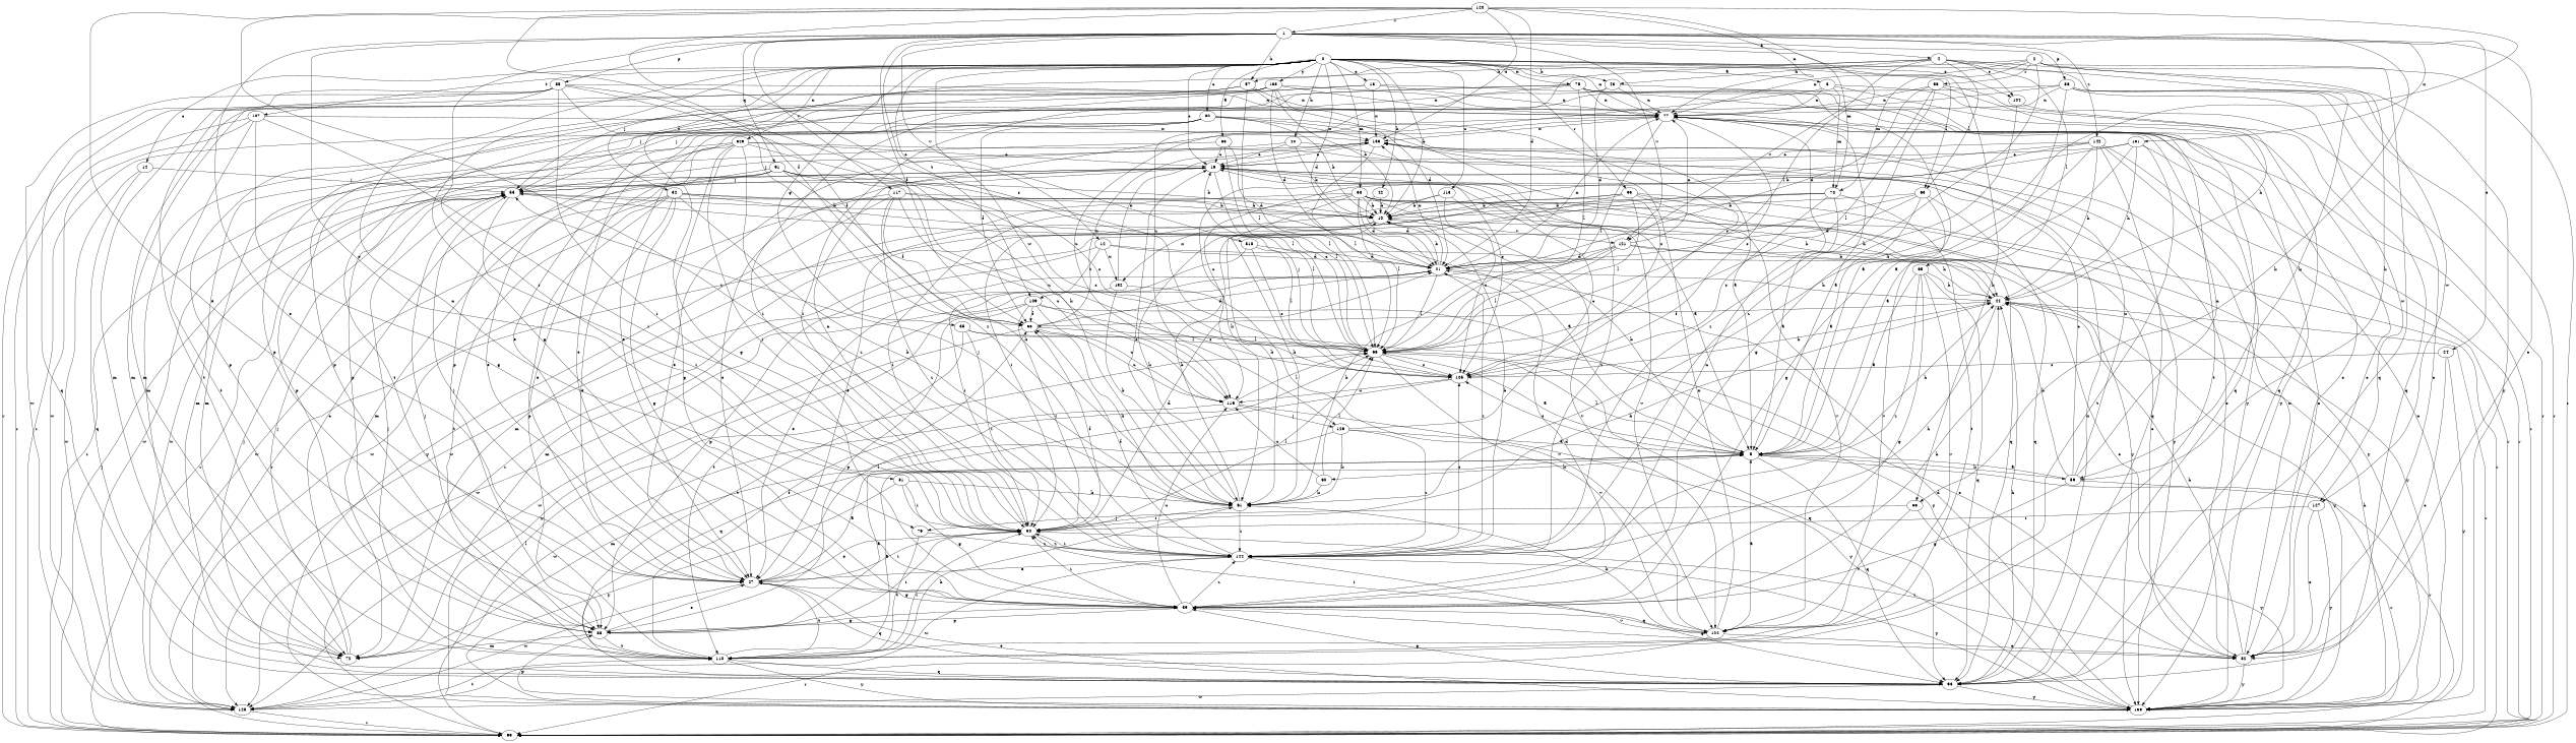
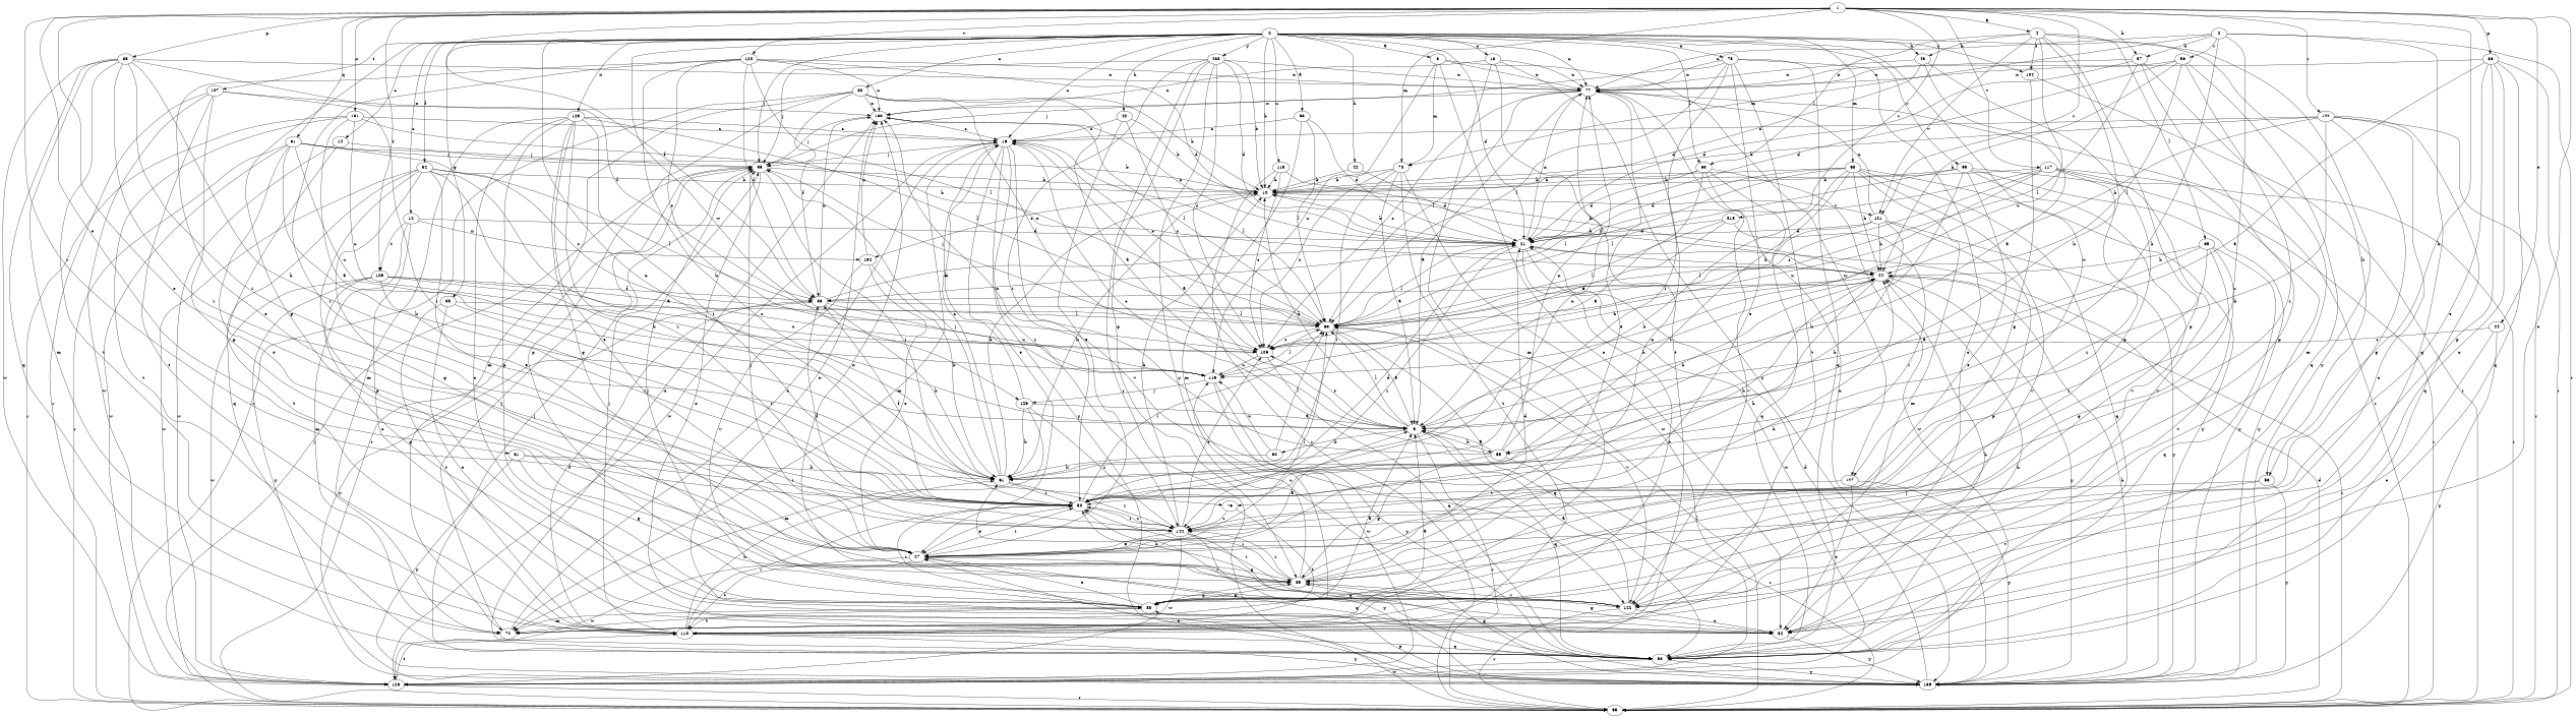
  strict digraph {
    0
    3
    10
    12
    13
    14
    16
    21
    32
    35
    39
    40
    42
    43
    53
    55
    56
    63
    68
    75
    76
    77
    80
    95
    104
    107
    113
    126
    127
-   129 [label=629]
-   138
+   129
+   138 [label=438]
    70
    82
    116
    121
    61
    132
    109
    72
    110
    133
    139
    93
    128
    27
    144
    5
    66
    122
    44
    88
    50
    105
    99
    33
    1
    4
    24
    57
    81
    85
    86
    91
    117
    n65 [label=818]
    120
    131
    142
    59
    65
    2
    96
    60
    0 -> 3 [label=a]
    0 -> 10 [label=b]
    0 -> 12 [label=c]
    0 -> 13 [label=c]
    0 -> 14 [label=c]
    0 -> 16 [label=c]
    0 -> 21 [label=d]
    0 -> 32 [label=f]
    0 -> 35 [label=g]
    0 -> 39 [label=g]
    0 -> 40 [label=h]
    0 -> 42 [label=h]
    0 -> 43 [label=h]
    0 -> 53 [label=a]
    0 -> 55 [label=j]
    0 -> 56 [label=k]
    0 -> 63 [label=l]
    0 -> 68 [label=m]
    0 -> 75 [label=n]
    0 -> 76 [label=n]
    0 -> 77 [label=n]
    0 -> 80 [label=o]
    0 -> 95 [label=r]
    0 -> 104 [label=s]
    0 -> 107 [label=t]
    0 -> 113 [label=u]
    0 -> 126 [label=w]
    0 -> 127 [label=w]
    0 -> 129 [label=x]
    0 -> 138 [label=y]
    3 -> 77 [label=n]
    3 -> 127 [label=w]
    3 -> 70 [label=m]
    3 -> 82 [label=o]
    3 -> 116 [label=u]
    10 -> 121 [label=v]
    10 -> 61 [label=k]
    10 -> 132 [label=x]
    12 -> 21 [label=d]
    12 -> 82 [label=o]
    12 -> 132 [label=x]
    12 -> 109 [label=t]
    12 -> 72 [label=m]
    13 -> 77 [label=n]
    13 -> 72 [label=m]
    13 -> 110 [label=t]
    13 -> 133 [label=x]
    13 -> 139 [label=y]
    14 -> 55 [label=j]
    14 -> 93 [label=q]
    14 -> 128 [label=w]
    16 -> 55 [label=j]
    16 -> 72 [label=m]
    16 -> 139 [label=y]
    16 -> 128 [label=w]
    16 -> 27 [label=e]
    16 -> 144 [label=z]
    16 -> 5 [label=a]
    16 -> 66 [label=l]
    16 -> 122 [label=v]
    21 -> 10 [label=b]
    21 -> 77 [label=n]
    21 -> 110 [label=t]
    21 -> 133 [label=x]
    21 -> 128 [label=w]
    21 -> 144 [label=z]
    21 -> 66 [label=l]
    21 -> 44 [label=h]
    32 -> 10 [label=b]
    32 -> 39 [label=g]
    32 -> 61 [label=k]
    32 -> 110 [label=t]
    32 -> 128 [label=w]
    32 -> 27 [label=e]
    32 -> 5 [label=a]
    32 -> 66 [label=l]
    32 -> 88 [label=p]
    35 -> 82 [label=o]
    35 -> 110 [label=t]
    35 -> 66 [label=l]
    35 -> 50 [label=i]
    39 -> 21 [label=d]
    39 -> 77 [label=n]
    39 -> 116 [label=u]
    39 -> 144 [label=z]
    39 -> 122 [label=v]
    39 -> 44 [label=h]
    39 -> 88 [label=p]
    39 -> 50 [label=i]
    40 -> 10 [label=b]
    40 -> 16 [label=c]
    40 -> 27 [label=e]
    40 -> 105 [label=s]
    42 -> 10 [label=b]
    42 -> 21 [label=d]
    43 -> 21 [label=d]
    43 -> 77 [label=n]
    43 -> 5 [label=a]
    43 -> 88 [label=p]
    53 -> 16 [label=c]
    53 -> 21 [label=d]
    53 -> 72 [label=m]
    53 -> 66 [label=l]
    55 -> 10 [label=b]
    55 -> 82 [label=o]
    55 -> 50 [label=i]
    55 -> 99 [label=r]
    56 -> 76 [label=j]
    56 -> 139 [label=y]
    56 -> 122 [label=v]
    63 -> 10 [label=b]
    63 -> 21 [label=d]
    63 -> 93 [label=q]
    63 -> 128 [label=w]
    63 -> 5 [label=a]
    63 -> 122 [label=v]
    68 -> 10 [label=b]
    68 -> 21 [label=d]
    68 -> 61 [label=k]
    68 -> 72 [label=m]
    68 -> 139 [label=y]
    68 -> 93 [label=q]
    68 -> 66 [label=l]
    68 -> 122 [label=v]
    68 -> 44 [label=h]
    68 -> 50 [label=i]
    75 -> 55 [label=j]
    75 -> 77 [label=n]
    75 -> 82 [label=o]
    75 -> 110 [label=t]
    75 -> 93 [label=q]
    75 -> 27 [label=e]
    75 -> 66 [label=l]
    75 -> 50 [label=i]
    76 -> 110 [label=t]
    76 -> 144 [label=z]
    77 -> 133 [label=x]
    77 -> 27 [label=e]
    77 -> 5 [label=a]
    77 -> 66 [label=l]
    77 -> 105 [label=s]
    77 -> 99 [label=r]
    80 -> 10 [label=b]
    80 -> 72 [label=m]
    80 -> 133 [label=x]
    80 -> 5 [label=a]
    80 -> 88 [label=p]
    80 -> 105 [label=s]
    80 -> 99 [label=r]
    80 -> 33 [label=f]
    95 -> 10 [label=b]
    95 -> 61 [label=k]
    95 -> 139 [label=y]
    95 -> 27 [label=e]
    95 -> 66 [label=l]
    95 -> 122 [label=v]
    95 -> 99 [label=r]
    104 -> 39 [label=g]
    104 -> 99 [label=r]
    107 -> 39 [label=g]
    107 -> 110 [label=t]
    107 -> 133 [label=x]
    107 -> 128 [label=w]
    107 -> 50 [label=i]
    107 -> 99 [label=r]
    113 -> 10 [label=b]
    113 -> 44 [label=h]
    113 -> 105 [label=s]
    113 -> 99 [label=r]
    126 -> 16 [label=c]
    126 -> 61 [label=k]
    126 -> 72 [label=m]
    126 -> 144 [label=z]
    126 -> 5 [label=a]
    127 -> 82 [label=o]
    127 -> 139 [label=y]
    127 -> 50 [label=i]
    129 -> 16 [label=c]
    129 -> 39 [label=g]
    129 -> 82 [label=o]
    129 -> 72 [label=m]
    129 -> 27 [label=e]
    129 -> 144 [label=z]
    129 -> 66 [label=l]
    129 -> 88 [label=p]
    129 -> 50 [label=i]
    138 -> 10 [label=b]
    138 -> 21 [label=d]
    138 -> 39 [label=g]
    138 -> 55 [label=j]
    138 -> 77 [label=n]
    138 -> 139 [label=y]
    138 -> 50 [label=i]
    138 -> 105 [label=s]
    138 -> 99 [label=r]
    70 -> 10 [label=b]
    70 -> 110 [label=t]
    70 -> 128 [label=w]
    70 -> 5 [label=a]
    70 -> 50 [label=i]
    70 -> 105 [label=s]
    82 -> 39 [label=g]
    82 -> 133 [label=x]
    82 -> 139 [label=y]
    82 -> 44 [label=h]
    82 -> 50 [label=i]
    116 -> 126 [label=j]
    116 -> 139 [label=y]
    116 -> 128 [label=w]
    116 -> 66 [label=l]
    121 -> 21 [label=d]
    121 -> 77 [label=n]
    121 -> 61 [label=k]
    121 -> 139 [label=y]
    121 -> 66 [label=l]
    121 -> 44 [label=h]
    121 -> 88 [label=p]
    61 -> 10 [label=b]
    61 -> 16 [label=c]
    61 -> 55 [label=j]
    61 -> 144 [label=z]
    61 -> 50 [label=i]
    132 -> 61 [label=k]
    132 -> 133 [label=x]
    132 -> 27 [label=e]
    132 -> 122 [label=v]
    109 -> 116 [label=u]
    109 -> 139 [label=y]
    109 -> 128 [label=w]
    109 -> 88 [label=p]
    109 -> 50 [label=i]
    109 -> 105 [label=s]
    109 -> 33 [label=f]
    72 -> 16 [label=c]
    72 -> 55 [label=j]
    110 -> 55 [label=j]
    110 -> 61 [label=k]
    110 -> 139 [label=y]
    110 -> 93 [label=q]
    110 -> 5 [label=a]
    110 -> 50 [label=i]
    110 -> 33 [label=f]
    133 -> 16 [label=c]
    133 -> 55 [label=j]
    133 -> 66 [label=l]
    139 -> 21 [label=d]
    139 -> 77 [label=n]
    139 -> 27 [label=e]
    139 -> 44 [label=h]
    139 -> 88 [label=p]
    93 -> 39 [label=g]
    93 -> 55 [label=j]
    93 -> 133 [label=x]
    93 -> 139 [label=y]
    93 -> 128 [label=w]
    93 -> 44 [label=h]
    128 -> 110 [label=t]
    128 -> 99 [label=r]
    27 -> 39 [label=g]
    27 -> 55 [label=j]
    27 -> 110 [label=t]
    27 -> 93 [label=q]
    27 -> 128 [label=w]
    27 -> 5 [label=a]
    27 -> 66 [label=l]
    27 -> 50 [label=i]
    144 -> 10 [label=b]
    144 -> 139 [label=y]
    144 -> 93 [label=q]
    144 -> 128 [label=w]
    144 -> 27 [label=e]
    144 -> 50 [label=i]
    144 -> 105 [label=s]
    144 -> 33 [label=f]
    5 -> 10 [label=b]
    5 -> 93 [label=q]
    5 -> 66 [label=l]
    5 -> 44 [label=h]
    5 -> 105 [label=s]
    5 -> 99 [label=r]
    5 -> 59 [label=k]
    5 -> 60 [label=k]
    66 -> 16 [label=c]
    66 -> 55 [label=j]
    66 -> 93 [label=q]
    66 -> 5 [label=a]
    66 -> 122 [label=v]
    66 -> 105 [label=s]
    122 -> 82 [label=o]
    122 -> 61 [label=k]
    122 -> 133 [label=x]
    122 -> 5 [label=a]
    122 -> 50 [label=i]
    122 -> 99 [label=r]
    44 -> 10 [label=b]
    44 -> 139 [label=y]
    44 -> 144 [label=h]
    44 -> 99 [label=r]
    44 -> 33 [label=f]
    88 -> 39 [label=g]
    88 -> 55 [label=j]
    88 -> 72 [label=m]
    88 -> 110 [label=t]
    88 -> 27 [label=e]
    88 -> 5 [label=a]
    88 -> 50 [label=i]
    50 -> 21 [label=d]
    50 -> 77 [label=n]
    50 -> 27 [label=e]
    50 -> 144 [label=z]
    50 -> 66 [label=l]
    50 -> 44 [label=h]
    50 -> 33 [label=f]
    105 -> 116 [label=u]
    105 -> 93 [label=q]
    105 -> 44 [label=h]
+   99 -> 21 [label=d]
    99 -> 55 [label=j]
    99 -> 66 [label=l]
    33 -> 21 [label=d]
    33 -> 116 [label=u]
    33 -> 61 [label=k]
    33 -> 133 [label=x]
    33 -> 139 [label=y]
    33 -> 66 [label=l]
    1 -> 56 [label=k]
    1 -> 70 [label=m]
    1 -> 82 [label=o]
    1 -> 121 [label=v]
    1 -> 109 [label=t]
    1 -> 27 [label=e]
    1 -> 50 [label=r]
    1 -> 33 [label=f]
    1 -> 4 [label=a]
    1 -> 24 [label=e]
    1 -> 57 [label=k]
    1 -> 81 [label=o]
    1 -> 85 [label=p]
    1 -> 86 [label=p]
    1 -> 91 [label=q]
    1 -> 117 [label=v]
    1 -> n65 [label=v]
-   120 -> 1 [label=v]
+   1 -> 120 [label=v]
    1 -> 131 [label=x]
    1 -> 142 [label=z]
    4 -> 43 [label=h]
    4 -> 63 [label=l]
    4 -> 104 [label=s]
    4 -> 116 [label=u]
    4 -> 121 [label=v]
    4 -> 139 [label=y]
    4 -> 88 [label=p]
    4 -> 59 [label=k]
    4 -> 65 [label=l]
    24 -> 82 [label=o]
    24 -> 139 [label=y]
    24 -> 105 [label=s]
    57 -> 21 [label=d]
    57 -> 77 [label=n]
    57 -> 72 [label=m]
    57 -> 66 [label=l]
    57 -> 88 [label=p]
    81 -> 39 [label=g]
    81 -> 61 [label=k]
    81 -> 139 [label=y]
    81 -> 50 [label=i]
    85 -> 77 [label=n]
    85 -> 61 [label=k]
    85 -> 72 [label=m]
    85 -> 110 [label=t]
    85 -> 93 [label=q]
    85 -> 128 [label=w]
    85 -> 144 [label=z]
    85 -> 50 [label=i]
    85 -> 33 [label=f]
    86 -> 77 [label=n]
    86 -> 82 [label=o]
    86 -> 93 [label=q]
    86 -> 27 [label=e]
    86 -> 5 [label=a]
    86 -> 88 [label=p]
    86 -> 99 [label=r]
    91 -> 10 [label=b]
    91 -> 55 [label=j]
    91 -> 116 [label=u]
    91 -> 61 [label=k]
    91 -> 128 [label=w]
    91 -> 27 [label=e]
    91 -> 105 [label=s]
    91 -> 99 [label=r]
    117 -> 10 [label=b]
    117 -> 116 [label=u]
    117 -> 139 [label=y]
    117 -> 144 [label=z]
+   117 -> 122 [label=v]
    117 -> 105 [label=s]
    117 -> 99 [label=r]
    117 -> 33 [label=f]
    n65 -> 21 [label=d]
    n65 -> 66 [label=l]
    n65 -> 50 [label=i]
    n65 -> 105 [label=s]
    120 -> 21 [label=d]
    120 -> 77 [label=n]
    120 -> 61 [label=k]
    120 -> 133 [label=x]
    120 -> 27 [label=e]
    120 -> 144 [label=z]
    120 -> 66 [label=l]
    120 -> 105 [label=s]
    120 -> 33 [label=f]
    131 -> 16 [label=c]
    131 -> 116 [label=u]
    131 -> 110 [label=t]
    131 -> 5 [label=a]
    131 -> 44 [label=h]
    131 -> 99 [label=r]
    142 -> 10 [label=b]
    142 -> 16 [label=c]
    142 -> 39 [label=g]
    142 -> 82 [label=o]
    142 -> 61 [label=k]
    142 -> 93 [label=q]
    142 -> 44 [label=h]
    142 -> 99 [label=r]
    59 -> 16 [label=c]
    59 -> 39 [label=g]
    59 -> 77 [label=n]
    59 -> 133 [label=x]
    59 -> 5 [label=a]
    59 -> 44 [label=h]
    59 -> 99 [label=r]
    65 -> 39 [label=g]
    65 -> 93 [label=q]
    65 -> 144 [label=z]
    65 -> 5 [label=a]
    65 -> 122 [label=v]
    65 -> 44 [label=h]
    2 -> 77 [label=n]
    2 -> 70 [label=m]
    2 -> 93 [label=q]
    2 -> 144 [label=z]
    2 -> 99 [label=r]
    2 -> 57 [label=k]
    2 -> 59 [label=k]
    2 -> 96 [label=r]
    96 -> 21 [label=d]
    96 -> 77 [label=n]
    96 -> 93 [label=q]
    96 -> 144 [label=z]
    96 -> 66 [label=l]
    96 -> 44 [label=h]
    60 -> 116 [label=u]
    60 -> 61 [label=k]
    60 -> 66 [label=l]
  }
